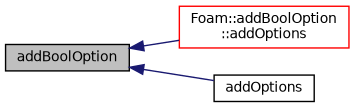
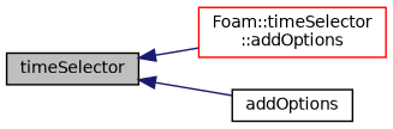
  digraph {
    rankdir=LR
    node [color=black fontname=Helvetica fontsize=10 shape=record]
    edge [color=midnightblue dir=back fontname=Helvetica fontsize=10 labelfontname=Helvetica labelfontsize=10 style=solid]
-   n1 [fillcolor=grey75 fontcolor=black height=0.2 label=addBoolOption style=filled width=0.4]
-   n2 [color=red height=0.2 label="Foam::addBoolOption\l::addOptions" width=0.4]
+   n1 [fillcolor=grey75 fontcolor=black height=0.2 label=timeSelector style=filled width=0.4]
+   n2 [color=red height=0.2 label="Foam::timeSelector\l::addOptions" width=0.4]
    n3 [height=0.2 label=addOptions width=0.4]
    n1 -> n2
    n1 -> n3
  }
